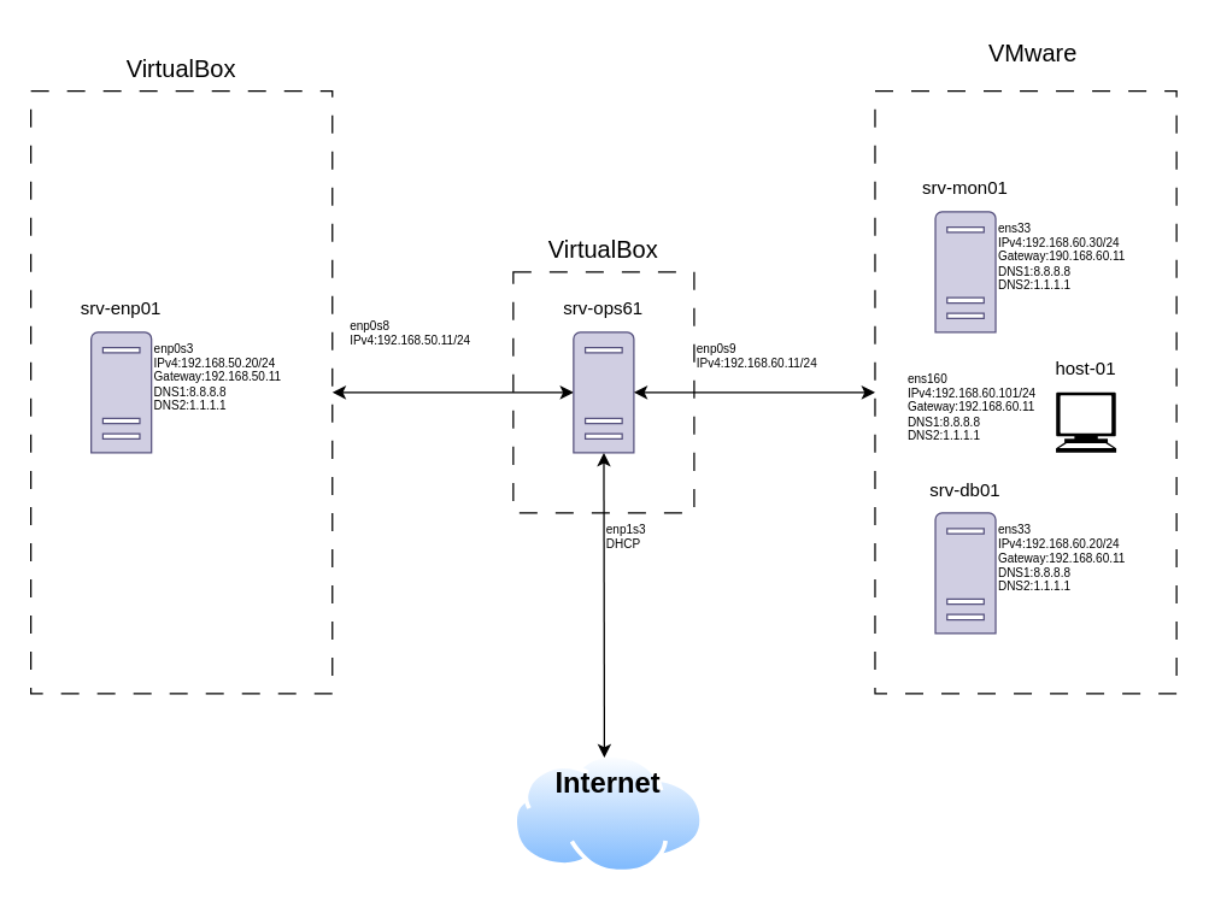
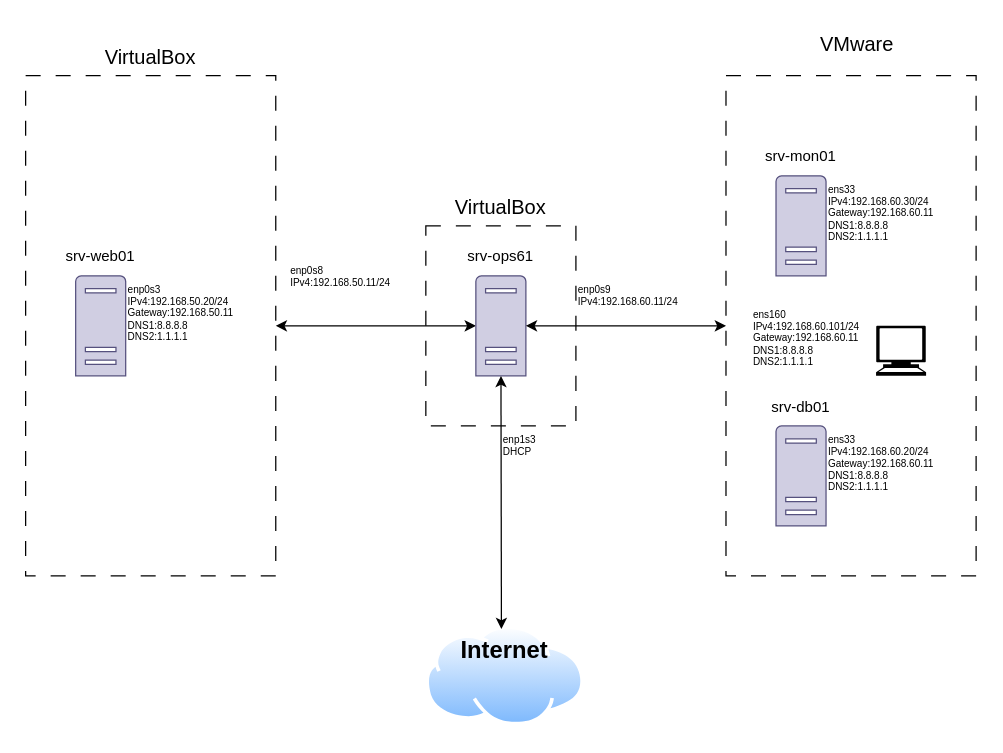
  <mxCell id="0" />
  <mxCell id="1" parent="0" />
  <mxCell id="2" value="" style="rounded=0;whiteSpace=wrap;html=1;fillColor=none;dashed=1;dashPattern=12 12;" vertex="1" parent="1"><mxGeometry x="340" y="180" width="120" height="160" as="geometry" /></mxCell>
  <mxCell id="3" value="VirtualBox" style="text;html=1;align=center;verticalAlign=middle;whiteSpace=wrap;rounded=0;fontSize=16;" vertex="1" parent="1"><mxGeometry x="370" y="150" width="60" height="30" as="geometry" /></mxCell>
  <mxCell id="4" value="" style="endArrow=classic;startArrow=classic;html=1;rounded=0;exitX=1;exitY=0.5;exitDx=0;exitDy=0;entryX=0;entryY=0.5;entryDx=0;entryDy=0;entryPerimeter=0;" edge="1" parent="1" source="16" target="6"><mxGeometry width="50" height="50" relative="1" as="geometry"><mxPoint x="280" y="259.66" as="sourcePoint" /><mxPoint x="320" y="260" as="targetPoint" /></mxGeometry></mxCell>
  <mxCell id="5" value="" style="group" vertex="1" connectable="0" parent="1"><mxGeometry x="370" y="190" width="60" height="110" as="geometry" /></mxCell>
  <mxCell id="6" value="" style="sketch=0;pointerEvents=1;shadow=0;dashed=0;html=1;labelPosition=center;verticalLabelPosition=bottom;verticalAlign=top;outlineConnect=0;align=center;shape=mxgraph.office.servers.server_generic;fillColor=light-dark(#D0CEE2,#EEEEEE);strokeColor=light-dark(#56517E,#FFFFFF);" vertex="1" parent="5"><mxGeometry x="10" y="30" width="40" height="80" as="geometry" /></mxCell>
  <mxCell id="7" value="srv-ops61" style="text;html=1;align=center;verticalAlign=middle;whiteSpace=wrap;rounded=0;" vertex="1" parent="5"><mxGeometry width="60" height="30" as="geometry" /></mxCell>
  <mxCell id="8" value="" style="endArrow=classic;startArrow=classic;html=1;rounded=0;entryX=0;entryY=0.5;entryDx=0;entryDy=0;" edge="1" parent="1" source="6" target="22"><mxGeometry width="50" height="50" relative="1" as="geometry"><mxPoint x="470" y="259.66" as="sourcePoint" /><mxPoint x="530" y="260" as="targetPoint" /></mxGeometry></mxCell>
  <mxCell id="9" value="" style="group" vertex="1" connectable="0" parent="1"><mxGeometry x="340" y="500" width="126.98" height="80" as="geometry" /></mxCell>
  <mxCell id="10" value="" style="image;aspect=fixed;perimeter=ellipsePerimeter;html=1;align=center;shadow=0;dashed=0;spacingTop=3;image=img/lib/active_directory/internet_cloud.svg;" vertex="1" parent="9"><mxGeometry width="126.98" height="80" as="geometry" /></mxCell>
  <mxCell id="11" value="Internet" style="text;html=1;align=center;verticalAlign=middle;whiteSpace=wrap;rounded=0;fontColor=light-dark(#000000,#252525);fontStyle=1;fontSize=19;" vertex="1" parent="9"><mxGeometry x="25.49" y="5" width="76" height="30" as="geometry" /></mxCell>
  <mxCell id="12" value="" style="endArrow=classic;startArrow=classic;html=1;rounded=0;entryX=0.476;entryY=0.03;entryDx=0;entryDy=0;entryPerimeter=0;" edge="1" parent="1" source="6" target="10"><mxGeometry width="50" height="50" relative="1" as="geometry"><mxPoint x="394" y="430" as="sourcePoint" /><mxPoint x="400" y="460" as="targetPoint" /></mxGeometry></mxCell>
  <mxCell id="13" value="&lt;div&gt;enp0s9&lt;/div&gt;IPv4:192.168.60.11/24&lt;div&gt;&lt;br&gt;&lt;/div&gt;" style="text;html=1;align=left;verticalAlign=top;whiteSpace=wrap;rounded=0;fontSize=8;" vertex="1" parent="1"><mxGeometry x="460" y="220" width="90" height="40" as="geometry" /></mxCell>
  <mxCell id="14" value="&lt;div&gt;enp0s8&lt;/div&gt;IPv4:192.168.50.11/24&lt;div&gt;&lt;br&gt;&lt;/div&gt;" style="text;html=1;align=left;verticalAlign=top;whiteSpace=wrap;rounded=0;fontSize=8;" vertex="1" parent="1"><mxGeometry x="230" y="205" width="90" height="40" as="geometry" /></mxCell>
  <mxCell id="15" value="&lt;div&gt;enp1s3&lt;/div&gt;DHCP" style="text;html=1;align=left;verticalAlign=top;whiteSpace=wrap;rounded=0;fontSize=8;" vertex="1" parent="1"><mxGeometry x="400" y="340" width="80" height="40" as="geometry" /></mxCell>
  <mxCell id="16" value="" style="rounded=0;whiteSpace=wrap;html=1;fillColor=none;dashed=1;dashPattern=12 12;" vertex="1" parent="1"><mxGeometry x="20" y="60" width="200" height="400" as="geometry" /></mxCell>
  <mxCell id="17" value="VirtualBox" style="text;html=1;align=center;verticalAlign=middle;whiteSpace=wrap;rounded=0;fontSize=16;" vertex="1" parent="1"><mxGeometry x="90" y="30" width="60" height="30" as="geometry" /></mxCell>
  <mxCell id="18" value="" style="group" vertex="1" connectable="0" parent="1"><mxGeometry x="50" y="190" width="60" height="110" as="geometry" /></mxCell>
  <mxCell id="19" value="" style="sketch=0;pointerEvents=1;shadow=0;dashed=0;html=1;labelPosition=center;verticalLabelPosition=bottom;verticalAlign=top;outlineConnect=0;align=center;shape=mxgraph.office.servers.server_generic;fillColor=light-dark(#D0CEE2,#EEEEEE);strokeColor=light-dark(#56517E,#FFFFFF);" vertex="1" parent="18"><mxGeometry x="10" y="30" width="40" height="80" as="geometry" /></mxCell>
- <mxCell id="20" value="srv-enp01" style="text;html=1;align=center;verticalAlign=middle;whiteSpace=wrap;rounded=0;" vertex="1" parent="18"><mxGeometry width="60" height="30" as="geometry" /></mxCell>
+ <mxCell id="20" value="srv-web01" style="text;html=1;align=center;verticalAlign=middle;whiteSpace=wrap;rounded=0;" vertex="1" parent="18"><mxGeometry width="60" height="30" as="geometry" /></mxCell>
  <mxCell id="21" value="&lt;div&gt;enp0s3&lt;/div&gt;IPv4:192.168.50.20/24&lt;div&gt;Gateway:192.168.50.11&lt;/div&gt;&lt;div&gt;DNS1:8.8.8.8&lt;/div&gt;&lt;div&gt;DNS2:1.1.1.1&lt;/div&gt;" style="text;html=1;align=left;verticalAlign=top;whiteSpace=wrap;rounded=0;fontSize=8;" vertex="1" parent="1"><mxGeometry x="100" y="220" width="80" height="80" as="geometry" /></mxCell>
  <mxCell id="22" value="" style="rounded=0;whiteSpace=wrap;html=1;fillColor=none;dashed=1;dashPattern=12 12;" vertex="1" parent="1"><mxGeometry x="580" y="60" width="200" height="400" as="geometry" /></mxCell>
  <mxCell id="23" value="" style="group" vertex="1" connectable="0" parent="1"><mxGeometry x="610" y="310" width="60" height="110" as="geometry" /></mxCell>
  <mxCell id="24" value="" style="sketch=0;pointerEvents=1;shadow=0;dashed=0;html=1;labelPosition=center;verticalLabelPosition=bottom;verticalAlign=top;outlineConnect=0;align=center;shape=mxgraph.office.servers.server_generic;fillColor=light-dark(#D0CEE2,#EEEEEE);strokeColor=light-dark(#56517E,#FFFFFF);" vertex="1" parent="23"><mxGeometry x="10" y="30" width="40" height="80" as="geometry" /></mxCell>
  <mxCell id="25" value="srv-db01" style="text;html=1;align=center;verticalAlign=middle;whiteSpace=wrap;rounded=0;" vertex="1" parent="23"><mxGeometry width="60" height="30" as="geometry" /></mxCell>
  <mxCell id="26" value="" style="group" vertex="1" connectable="0" parent="1"><mxGeometry x="610" y="110" width="60" height="110" as="geometry" /></mxCell>
  <mxCell id="27" value="" style="sketch=0;pointerEvents=1;shadow=0;dashed=0;html=1;labelPosition=center;verticalLabelPosition=bottom;verticalAlign=top;outlineConnect=0;align=center;shape=mxgraph.office.servers.server_generic;fillColor=light-dark(#D0CEE2,#EEEEEE);strokeColor=light-dark(#56517E,#FFFFFF);" vertex="1" parent="26"><mxGeometry x="10" y="30" width="40" height="80" as="geometry" /></mxCell>
  <mxCell id="28" value="srv-mon01" style="text;html=1;align=center;verticalAlign=middle;whiteSpace=wrap;rounded=0;" vertex="1" parent="26"><mxGeometry width="60" height="30" as="geometry" /></mxCell>
  <mxCell id="29" value="" style="group" vertex="1" connectable="0" parent="1"><mxGeometry x="690" y="230" width="60" height="70" as="geometry" /></mxCell>
  <mxCell id="30" value="" style="shape=mxgraph.signs.tech.computer;html=1;pointerEvents=1;fillColor=#000000;strokeColor=none;verticalLabelPosition=bottom;verticalAlign=top;align=center;container=0;" vertex="1" parent="29"><mxGeometry x="10" y="30" width="40" height="40" as="geometry" /></mxCell>
- <mxCell id="31" value="host-01" style="text;html=1;align=center;verticalAlign=middle;whiteSpace=wrap;rounded=0;container=0;" vertex="1" parent="29"><mxGeometry width="60" height="30" as="geometry" /></mxCell>
  <mxCell id="32" value="VMware" style="text;html=1;align=center;verticalAlign=middle;whiteSpace=wrap;rounded=0;fontSize=16;" vertex="1" parent="1"><mxGeometry x="655" y="20" width="60" height="30" as="geometry" /></mxCell>
- <mxCell id="33" value="&lt;div&gt;ens33&lt;/div&gt;IPv4:192.168.60.30/24&lt;div&gt;Gateway:190.168.60.11&lt;/div&gt;&lt;div&gt;DNS1:8.8.8.8&lt;/div&gt;&lt;div&gt;DNS2:1.1.1.1&lt;/div&gt;" style="text;html=1;align=left;verticalAlign=top;whiteSpace=wrap;rounded=0;fontSize=8;" vertex="1" parent="1"><mxGeometry x="660" y="140" width="80" height="80" as="geometry" /></mxCell>
+ <mxCell id="33" value="&lt;div&gt;ens33&lt;/div&gt;IPv4:192.168.60.30/24&lt;div&gt;Gateway:192.168.60.11&lt;/div&gt;&lt;div&gt;DNS1:8.8.8.8&lt;/div&gt;&lt;div&gt;DNS2:1.1.1.1&lt;/div&gt;" style="text;html=1;align=left;verticalAlign=top;whiteSpace=wrap;rounded=0;fontSize=8;" vertex="1" parent="1"><mxGeometry x="660" y="140" width="80" height="80" as="geometry" /></mxCell>
  <mxCell id="34" value="&lt;div&gt;ens33&lt;/div&gt;IPv4:192.168.60.20/24&lt;div&gt;Gateway:192.168.60.11&lt;/div&gt;&lt;div&gt;DNS1:8.8.8.8&lt;/div&gt;&lt;div&gt;DNS2:1.1.1.1&lt;/div&gt;" style="text;html=1;align=left;verticalAlign=top;whiteSpace=wrap;rounded=0;fontSize=8;" vertex="1" parent="1"><mxGeometry x="660" y="340" width="80" height="80" as="geometry" /></mxCell>
  <mxCell id="35" value="&lt;div&gt;ens160&lt;/div&gt;IPv4:192.168.60.101/24&lt;div&gt;Gateway:192.168.60.11&lt;/div&gt;&lt;div&gt;DNS1:8.8.8.8&lt;/div&gt;&lt;div&gt;DNS2:1.1.1.1&lt;/div&gt;" style="text;html=1;align=left;verticalAlign=top;whiteSpace=wrap;rounded=0;fontSize=8;" vertex="1" parent="1"><mxGeometry x="600" y="240" width="80" height="60" as="geometry" /></mxCell>
